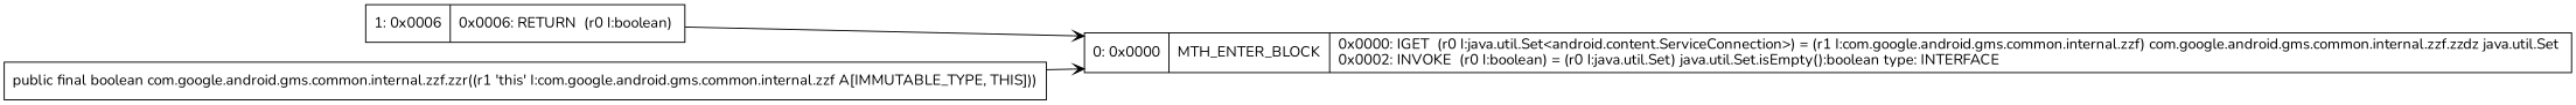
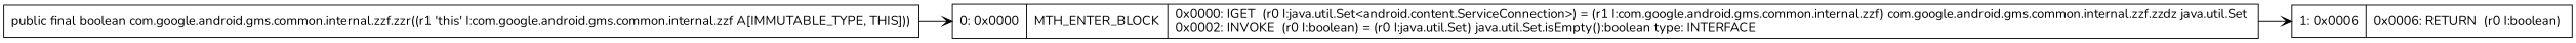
  digraph {
    rankdir=LR
    fontname=Nunito
    node [shape=record fontname=Nunito]
    edge [arrowhead=vee fontname=Nunito]
    n1 [label="{0\:\ 0x0000|MTH_ENTER_BLOCK\l|0x0000: IGET  (r0 I:java.util.Set\<android.content.ServiceConnection\>) = (r1 I:com.google.android.gms.common.internal.zzf) com.google.android.gms.common.internal.zzf.zzdz java.util.Set \l0x0002: INVOKE  (r0 I:boolean) = (r0 I:java.util.Set) java.util.Set.isEmpty():boolean type: INTERFACE \l}"]
    n2 [label="{1\:\ 0x0006|0x0006: RETURN  (r0 I:boolean) \l}"]
    n3 [label="{public final boolean com.google.android.gms.common.internal.zzf.zzr((r1 'this' I:com.google.android.gms.common.internal.zzf A[IMMUTABLE_TYPE, THIS])) }"]
-   n2 -> n1
+   n1 -> n2
    n3 -> n1
  }
